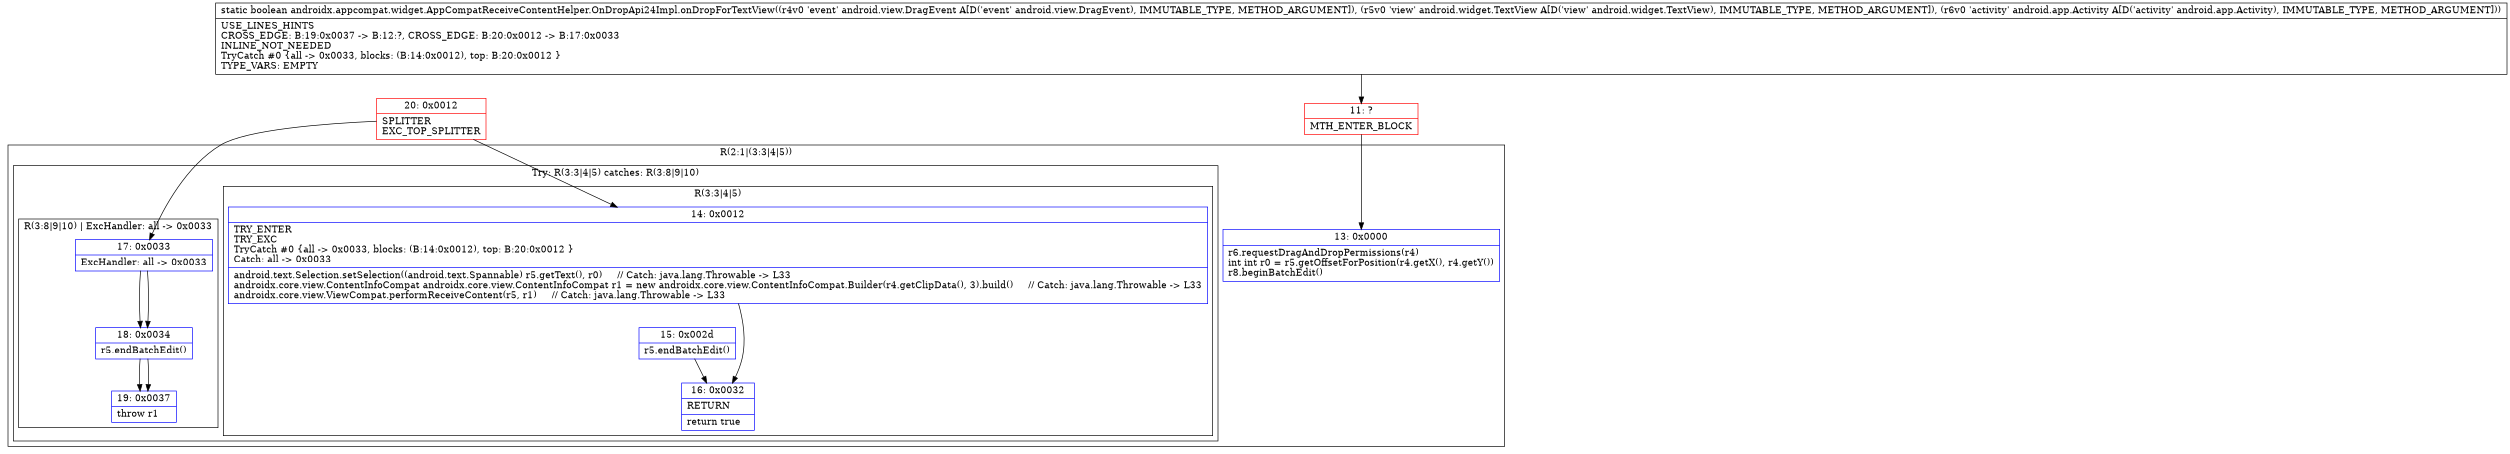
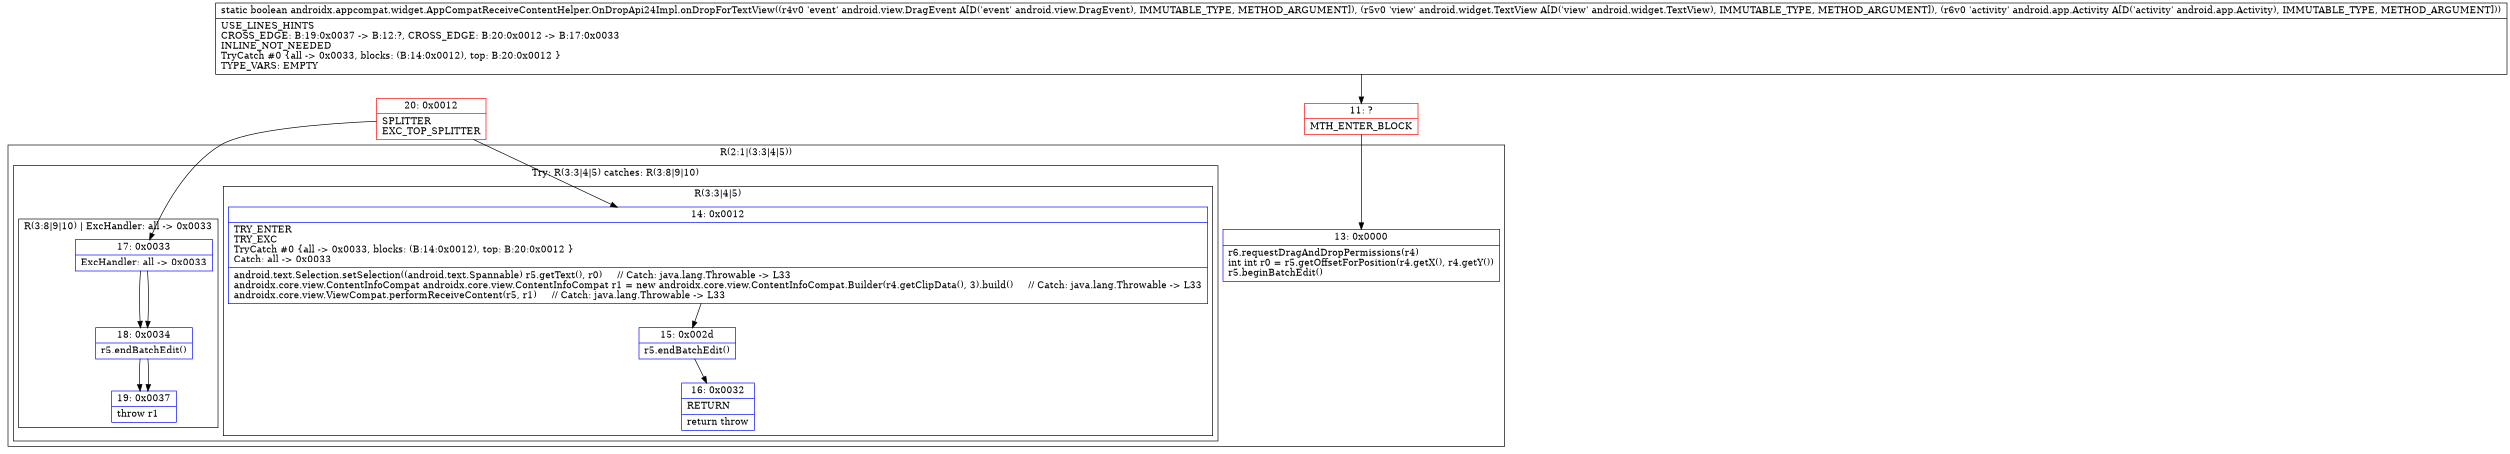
  digraph {
    node [color=blue shape=record]
    n1 [label="{14\:\ 0x0012|TRY_ENTER\lTRY_EXC\lTryCatch #0 \{all \-\> 0x0033, blocks: (B:14:0x0012), top: B:20:0x0012 \}\lCatch: all \-\> 0x0033\l|android.text.Selection.setSelection((android.text.Spannable) r5.getText(), r0)     \/\/ Catch: java.lang.Throwable \-\> L33\landroidx.core.view.ContentInfoCompat androidx.core.view.ContentInfoCompat r1 = new androidx.core.view.ContentInfoCompat.Builder(r4.getClipData(), 3).build()     \/\/ Catch: java.lang.Throwable \-\> L33\landroidx.core.view.ViewCompat.performReceiveContent(r5, r1)     \/\/ Catch: java.lang.Throwable \-\> L33\l}"]
    n2 [label="{15\:\ 0x002d|r5.endBatchEdit()\l}"]
-   n3 [label="{16\:\ 0x0032|RETURN\l|return true\l}"]
+   n3 [label="{16\:\ 0x0032|RETURN\l|return throw\l}"]
    n4 [label="{17\:\ 0x0033|ExcHandler: all \-\> 0x0033\l}"]
    n5 [label="{18\:\ 0x0034|r5.endBatchEdit()\l}"]
    n6 [label="{19\:\ 0x0037|throw r1\l}"]
-   n7 [label="{13\:\ 0x0000|r6.requestDragAndDropPermissions(r4)\lint int r0 = r5.getOffsetForPosition(r4.getX(), r4.getY())\lr8.beginBatchEdit()\l}"]
+   n7 [label="{13\:\ 0x0000|r6.requestDragAndDropPermissions(r4)\lint int r0 = r5.getOffsetForPosition(r4.getX(), r4.getY())\lr5.beginBatchEdit()\l}"]
    n8 [color=red label="{20\:\ 0x0012|SPLITTER\lEXC_TOP_SPLITTER\l}"]
    n9 [color=red label="{11\:\ ?|MTH_ENTER_BLOCK\l}"]
    n10 [label="{static boolean androidx.appcompat.widget.AppCompatReceiveContentHelper.OnDropApi24Impl.onDropForTextView((r4v0 'event' android.view.DragEvent A[D('event' android.view.DragEvent), IMMUTABLE_TYPE, METHOD_ARGUMENT]), (r5v0 'view' android.widget.TextView A[D('view' android.widget.TextView), IMMUTABLE_TYPE, METHOD_ARGUMENT]), (r6v0 'activity' android.app.Activity A[D('activity' android.app.Activity), IMMUTABLE_TYPE, METHOD_ARGUMENT]))  | USE_LINES_HINTS\lCROSS_EDGE: B:19:0x0037 \-\> B:12:?, CROSS_EDGE: B:20:0x0012 \-\> B:17:0x0033\lINLINE_NOT_NEEDED\lTryCatch #0 \{all \-\> 0x0033, blocks: (B:14:0x0012), top: B:20:0x0012 \}\lTYPE_VARS: EMPTY\l}" color=""]
    subgraph cluster_1 {
      label="R(2:1|(3:3|4|5))"
      n7
      subgraph cluster_2 {
        label="Try: R(3:3|4|5) catches: R(3:8|9|10)"
        subgraph cluster_3 {
          label="R(3:3|4|5)"
          n1
          n2
          n3
        }
        subgraph cluster_4 {
          label="R(3:8|9|10) | ExcHandler: all \-\> 0x0033\l"
          n4
          n5
          n6
        }
      }
    }
    subgraph cluster_5 {
      label="R(3:8|9|10) | ExcHandler: all \-\> 0x0033\l"
    }
-   n1 -> n3
+   n1 -> n2
    n2 -> n3
    n4 -> n5
    n4 -> n5
    n5 -> n6
    n5 -> n6
    n8 -> n1
    n8 -> n4
    n9 -> n7
    n10 -> n9
  }
